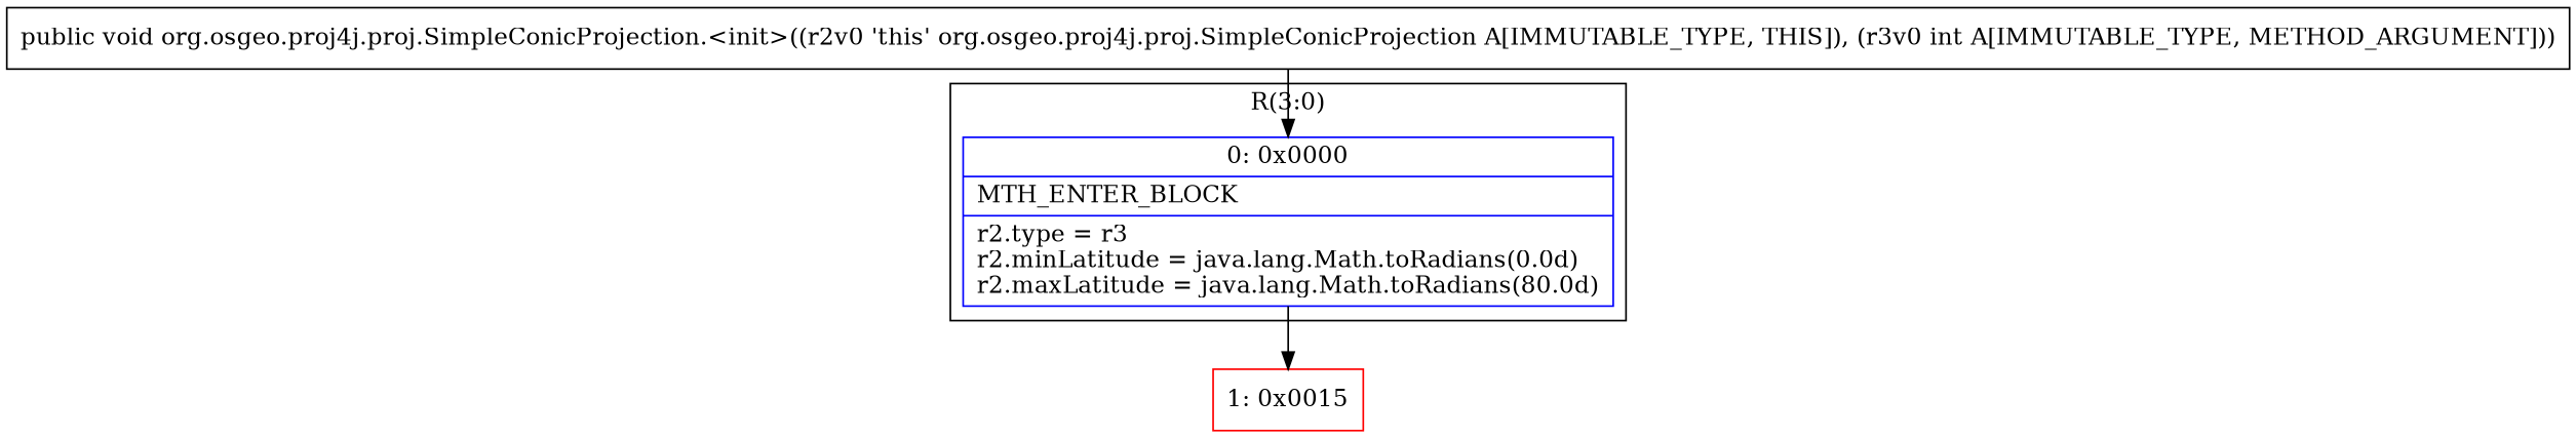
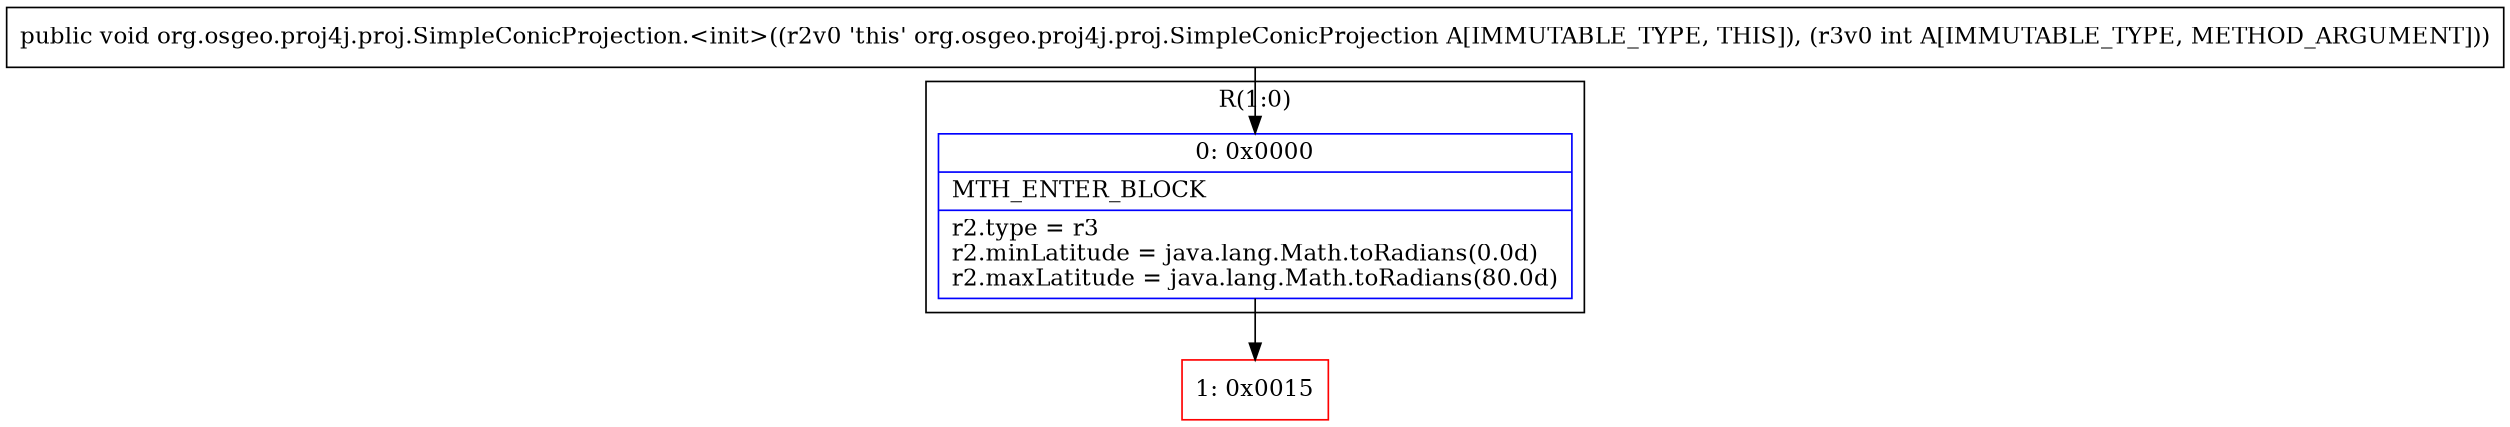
  digraph {
    node [shape=record]
    n1 [color=blue label="{0\:\ 0x0000|MTH_ENTER_BLOCK\l|r2.type = r3\lr2.minLatitude = java.lang.Math.toRadians(0.0d)\lr2.maxLatitude = java.lang.Math.toRadians(80.0d)\l}"]
    n2 [color=red label="{1\:\ 0x0015}"]
    n3 [label="{public void org.osgeo.proj4j.proj.SimpleConicProjection.\<init\>((r2v0 'this' org.osgeo.proj4j.proj.SimpleConicProjection A[IMMUTABLE_TYPE, THIS]), (r3v0 int A[IMMUTABLE_TYPE, METHOD_ARGUMENT])) }"]
    subgraph cluster_1 {
-     label="R(3:0)"
+     label="R(1:0)"
      n1
    }
    n1 -> n2
    n3 -> n1
  }
